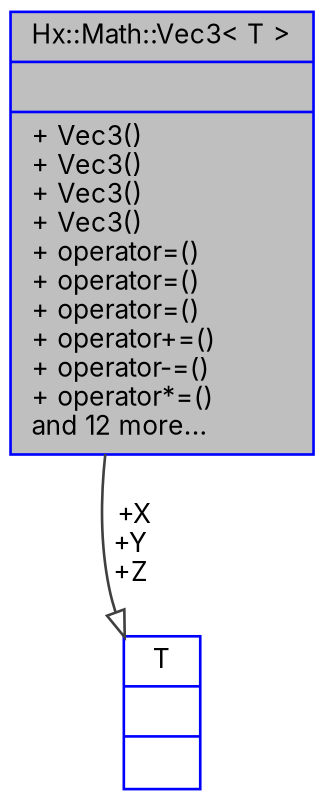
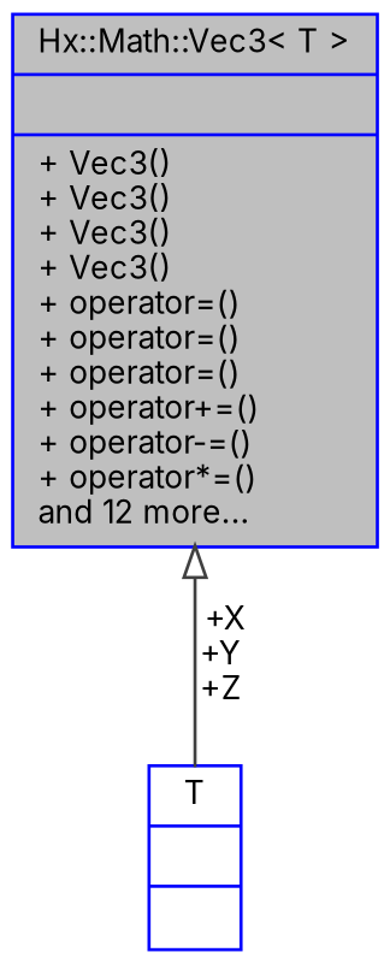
  digraph {
    fontname=Inter
    node [color=blue fontname=Inter fontsize=10 shape=record style=filled]
    n1 [fillcolor=grey75 fontcolor=black height=0.2 label="{Hx::Math::Vec3\< T \>\n||+ Vec3()\l+ Vec3()\l+ Vec3()\l+ Vec3()\l+ operator=()\l+ operator=()\l+ operator=()\l+ operator+=()\l+ operator-=()\l+ operator*=()\land 12 more...\l}" width=0.4]
    n2 [fillcolor=white height=0.2 label="{T\n||}" width=0.4]
-   n1 -> n2 [arrowhead=onormal color=grey25 fontname=Inter fontsize=10 label=" +X\n+Y\n+Z" labelfontname=Helvetica labelfontsize=10 style=solid]
+   n2 -> n1 [arrowhead=onormal color=grey25 fontname=Inter fontsize=10 label=" +X\n+Y\n+Z" labelfontname=Helvetica labelfontsize=10 style=solid]
  }
